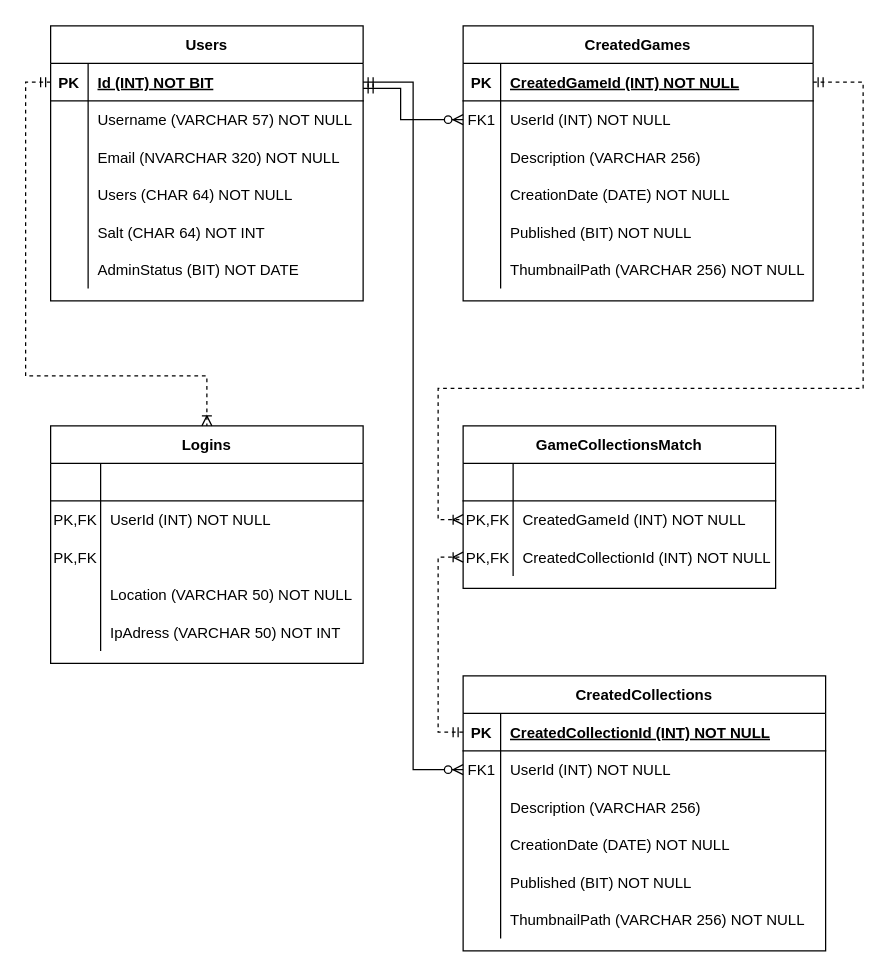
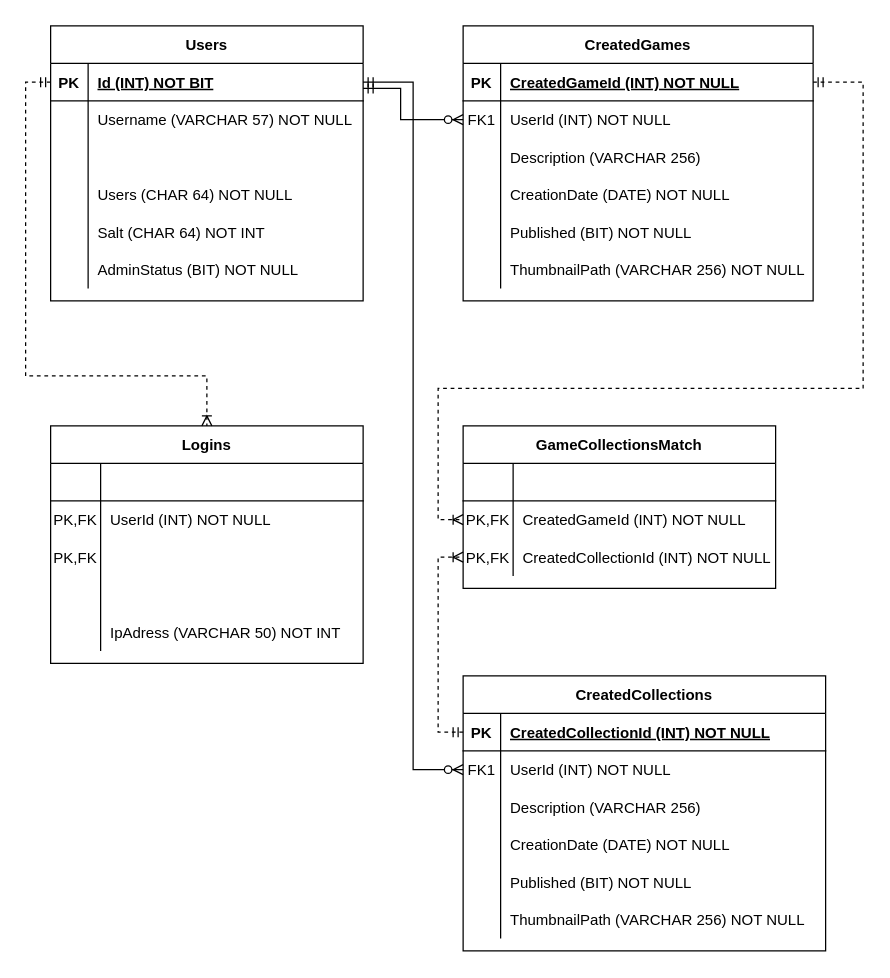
  <mxCell id="0" />
  <mxCell id="1" parent="0" />
  <mxCell id="2" value="CreatedGames" style="shape=table;startSize=30;container=1;collapsible=1;childLayout=tableLayout;fixedRows=1;rowLines=0;fontStyle=1;align=center;resizeLast=1;" parent="1" vertex="1"><mxGeometry x="370" y="20" width="280" height="220" as="geometry" /></mxCell>
  <mxCell id="3" value="" style="shape=partialRectangle;collapsible=0;dropTarget=0;pointerEvents=0;fillColor=none;points=[[0,0.5],[1,0.5]];portConstraint=eastwest;top=0;left=0;right=0;bottom=1;" parent="2" vertex="1"><mxGeometry y="30" width="280" height="30" as="geometry" /></mxCell>
  <mxCell id="4" value="PK" style="shape=partialRectangle;overflow=hidden;connectable=0;fillColor=none;top=0;left=0;bottom=0;right=0;fontStyle=1;" parent="3" vertex="1"><mxGeometry width="30" height="30" as="geometry" /></mxCell>
  <mxCell id="5" value="CreatedGameId (INT) NOT NULL " style="shape=partialRectangle;overflow=hidden;connectable=0;fillColor=none;top=0;left=0;bottom=0;right=0;align=left;spacingLeft=6;fontStyle=5;" parent="3" vertex="1"><mxGeometry x="30" width="250" height="30" as="geometry" /></mxCell>
  <mxCell id="6" value="" style="shape=partialRectangle;collapsible=0;dropTarget=0;pointerEvents=0;fillColor=none;points=[[0,0.5],[1,0.5]];portConstraint=eastwest;top=0;left=0;right=0;bottom=0;" parent="2" vertex="1"><mxGeometry y="60" width="280" height="30" as="geometry" /></mxCell>
  <mxCell id="7" value="FK1" style="shape=partialRectangle;overflow=hidden;connectable=0;fillColor=none;top=0;left=0;bottom=0;right=0;" parent="6" vertex="1"><mxGeometry width="30" height="30" as="geometry" /></mxCell>
  <mxCell id="8" value="UserId (INT) NOT NULL" style="shape=partialRectangle;overflow=hidden;connectable=0;fillColor=none;top=0;left=0;bottom=0;right=0;align=left;spacingLeft=6;" parent="6" vertex="1"><mxGeometry x="30" width="250" height="30" as="geometry" /></mxCell>
  <mxCell id="9" value="" style="shape=partialRectangle;collapsible=0;dropTarget=0;pointerEvents=0;fillColor=none;points=[[0,0.5],[1,0.5]];portConstraint=eastwest;top=0;left=0;right=0;bottom=0;" parent="2" vertex="1"><mxGeometry y="90" width="280" height="30" as="geometry" /></mxCell>
  <mxCell id="10" value="" style="shape=partialRectangle;overflow=hidden;connectable=0;fillColor=none;top=0;left=0;bottom=0;right=0;" parent="9" vertex="1"><mxGeometry width="30" height="30" as="geometry" /></mxCell>
  <mxCell id="11" value="Description (VARCHAR 256) " style="shape=partialRectangle;overflow=hidden;connectable=0;fillColor=none;top=0;left=0;bottom=0;right=0;align=left;spacingLeft=6;" parent="9" vertex="1"><mxGeometry x="30" width="250" height="30" as="geometry" /></mxCell>
  <mxCell id="12" value="" style="shape=partialRectangle;collapsible=0;dropTarget=0;pointerEvents=0;fillColor=none;points=[[0,0.5],[1,0.5]];portConstraint=eastwest;top=0;left=0;right=0;bottom=0;" parent="2" vertex="1"><mxGeometry y="120" width="280" height="30" as="geometry" /></mxCell>
  <mxCell id="13" value="" style="shape=partialRectangle;overflow=hidden;connectable=0;fillColor=none;top=0;left=0;bottom=0;right=0;" parent="12" vertex="1"><mxGeometry width="30" height="30" as="geometry" /></mxCell>
  <mxCell id="14" value="CreationDate (DATE) NOT NULL" style="shape=partialRectangle;overflow=hidden;connectable=0;fillColor=none;top=0;left=0;bottom=0;right=0;align=left;spacingLeft=6;" parent="12" vertex="1"><mxGeometry x="30" width="250" height="30" as="geometry" /></mxCell>
  <mxCell id="15" value="" style="shape=partialRectangle;collapsible=0;dropTarget=0;pointerEvents=0;fillColor=none;points=[[0,0.5],[1,0.5]];portConstraint=eastwest;top=0;left=0;right=0;bottom=0;" parent="2" vertex="1"><mxGeometry y="150" width="280" height="30" as="geometry" /></mxCell>
  <mxCell id="16" value="" style="shape=partialRectangle;overflow=hidden;connectable=0;fillColor=none;top=0;left=0;bottom=0;right=0;" parent="15" vertex="1"><mxGeometry width="30" height="30" as="geometry" /></mxCell>
  <mxCell id="17" value="Published (BIT) NOT NULL" style="shape=partialRectangle;overflow=hidden;connectable=0;fillColor=none;top=0;left=0;bottom=0;right=0;align=left;spacingLeft=6;" parent="15" vertex="1"><mxGeometry x="30" width="250" height="30" as="geometry" /></mxCell>
  <mxCell id="18" value="" style="shape=partialRectangle;collapsible=0;dropTarget=0;pointerEvents=0;fillColor=none;points=[[0,0.5],[1,0.5]];portConstraint=eastwest;top=0;left=0;right=0;bottom=0;" parent="2" vertex="1"><mxGeometry y="180" width="280" height="30" as="geometry" /></mxCell>
  <mxCell id="19" value="" style="shape=partialRectangle;overflow=hidden;connectable=0;fillColor=none;top=0;left=0;bottom=0;right=0;" parent="18" vertex="1"><mxGeometry width="30" height="30" as="geometry" /></mxCell>
  <mxCell id="20" value="ThumbnailPath (VARCHAR 256) NOT NULL" style="shape=partialRectangle;overflow=hidden;connectable=0;fillColor=none;top=0;left=0;bottom=0;right=0;align=left;spacingLeft=6;" parent="18" vertex="1"><mxGeometry x="30" width="250" height="30" as="geometry" /></mxCell>
  <mxCell id="21" value="Logins" style="shape=table;startSize=30;container=1;collapsible=1;childLayout=tableLayout;fixedRows=1;rowLines=0;fontStyle=1;align=center;resizeLast=1;" parent="1" vertex="1"><mxGeometry x="40" y="340" width="250" height="190" as="geometry" /></mxCell>
  <mxCell id="22" value="" style="shape=partialRectangle;collapsible=0;dropTarget=0;pointerEvents=0;fillColor=none;points=[[0,0.5],[1,0.5]];portConstraint=eastwest;top=0;left=0;right=0;bottom=1;" parent="21" vertex="1"><mxGeometry y="30" width="250" height="30" as="geometry" /></mxCell>
  <mxCell id="23" value="" style="shape=partialRectangle;overflow=hidden;connectable=0;fillColor=none;top=0;left=0;bottom=0;right=0;fontStyle=1;" parent="22" vertex="1"><mxGeometry width="40" height="30" as="geometry" /></mxCell>
  <mxCell id="24" value="" style="shape=partialRectangle;overflow=hidden;connectable=0;fillColor=none;top=0;left=0;bottom=0;right=0;align=left;spacingLeft=6;fontStyle=5;" parent="22" vertex="1"><mxGeometry x="40" width="210" height="30" as="geometry" /></mxCell>
  <mxCell id="25" value="" style="shape=partialRectangle;collapsible=0;dropTarget=0;pointerEvents=0;fillColor=none;points=[[0,0.5],[1,0.5]];portConstraint=eastwest;top=0;left=0;right=0;bottom=0;" parent="21" vertex="1"><mxGeometry y="60" width="250" height="30" as="geometry" /></mxCell>
  <mxCell id="26" value="PK,FK" style="shape=partialRectangle;overflow=hidden;connectable=0;fillColor=none;top=0;left=0;bottom=0;right=0;" parent="25" vertex="1"><mxGeometry width="40" height="30" as="geometry" /></mxCell>
  <mxCell id="27" value="UserId (INT) NOT NULL" style="shape=partialRectangle;overflow=hidden;connectable=0;fillColor=none;top=0;left=0;bottom=0;right=0;align=left;spacingLeft=6;" parent="25" vertex="1"><mxGeometry x="40" width="210" height="30" as="geometry" /></mxCell>
  <mxCell id="28" value="" style="shape=partialRectangle;collapsible=0;dropTarget=0;pointerEvents=0;fillColor=none;points=[[0,0.5],[1,0.5]];portConstraint=eastwest;top=0;left=0;right=0;bottom=0;" parent="21" vertex="1"><mxGeometry y="90" width="250" height="30" as="geometry" /></mxCell>
  <mxCell id="29" value="PK,FK" style="shape=partialRectangle;overflow=hidden;connectable=0;fillColor=none;top=0;left=0;bottom=0;right=0;" parent="28" vertex="1"><mxGeometry width="40" height="30" as="geometry" /></mxCell>
  <mxCell id="30" value="" style="shape=partialRectangle;collapsible=0;dropTarget=0;pointerEvents=0;fillColor=none;points=[[0,0.5],[1,0.5]];portConstraint=eastwest;top=0;left=0;right=0;bottom=0;" parent="21" vertex="1"><mxGeometry y="120" width="250" height="30" as="geometry" /></mxCell>
  <mxCell id="31" value="" style="shape=partialRectangle;overflow=hidden;connectable=0;fillColor=none;top=0;left=0;bottom=0;right=0;" parent="30" vertex="1"><mxGeometry width="40" height="30" as="geometry" /></mxCell>
- <mxCell id="32" value="Location (VARCHAR 50) NOT NULL" style="shape=partialRectangle;overflow=hidden;connectable=0;fillColor=none;top=0;left=0;bottom=0;right=0;align=left;spacingLeft=6;" parent="30" vertex="1"><mxGeometry x="40" width="210" height="30" as="geometry" /></mxCell>
  <mxCell id="33" value="" style="shape=partialRectangle;collapsible=0;dropTarget=0;pointerEvents=0;fillColor=none;points=[[0,0.5],[1,0.5]];portConstraint=eastwest;top=0;left=0;right=0;bottom=0;" parent="21" vertex="1"><mxGeometry y="150" width="250" height="30" as="geometry" /></mxCell>
  <mxCell id="34" value="" style="shape=partialRectangle;overflow=hidden;connectable=0;fillColor=none;top=0;left=0;bottom=0;right=0;" parent="33" vertex="1"><mxGeometry width="40" height="30" as="geometry" /></mxCell>
  <mxCell id="35" value="IpAdress (VARCHAR 50) NOT INT" style="shape=partialRectangle;overflow=hidden;connectable=0;fillColor=none;top=0;left=0;bottom=0;right=0;align=left;spacingLeft=6;" parent="33" vertex="1"><mxGeometry x="40" width="210" height="30" as="geometry" /></mxCell>
  <mxCell id="36" value="Users" style="shape=table;startSize=30;container=1;collapsible=1;childLayout=tableLayout;fixedRows=1;rowLines=0;fontStyle=1;align=center;resizeLast=1;" parent="1" vertex="1"><mxGeometry x="40" y="20" width="250" height="220" as="geometry" /></mxCell>
  <mxCell id="37" value="" style="shape=partialRectangle;collapsible=0;dropTarget=0;pointerEvents=0;fillColor=none;points=[[0,0.5],[1,0.5]];portConstraint=eastwest;top=0;left=0;right=0;bottom=1;" parent="36" vertex="1"><mxGeometry y="30" width="250" height="30" as="geometry" /></mxCell>
  <mxCell id="38" value="PK" style="shape=partialRectangle;overflow=hidden;connectable=0;fillColor=none;top=0;left=0;bottom=0;right=0;fontStyle=1;" parent="37" vertex="1"><mxGeometry width="30" height="30" as="geometry" /></mxCell>
  <mxCell id="39" value="Id (INT) NOT BIT" style="shape=partialRectangle;overflow=hidden;connectable=0;fillColor=none;top=0;left=0;bottom=0;right=0;align=left;spacingLeft=6;fontStyle=5;" parent="37" vertex="1"><mxGeometry x="30" width="220" height="30" as="geometry" /></mxCell>
  <mxCell id="40" value="" style="shape=partialRectangle;collapsible=0;dropTarget=0;pointerEvents=0;fillColor=none;points=[[0,0.5],[1,0.5]];portConstraint=eastwest;top=0;left=0;right=0;bottom=0;" parent="36" vertex="1"><mxGeometry y="60" width="250" height="30" as="geometry" /></mxCell>
  <mxCell id="41" value="" style="shape=partialRectangle;overflow=hidden;connectable=0;fillColor=none;top=0;left=0;bottom=0;right=0;" parent="40" vertex="1"><mxGeometry width="30" height="30" as="geometry" /></mxCell>
  <mxCell id="42" value="Username (VARCHAR 57) NOT NULL" style="shape=partialRectangle;overflow=hidden;connectable=0;fillColor=none;top=0;left=0;bottom=0;right=0;align=left;spacingLeft=6;" parent="40" vertex="1"><mxGeometry x="30" width="220" height="30" as="geometry" /></mxCell>
  <mxCell id="43" value="" style="shape=partialRectangle;collapsible=0;dropTarget=0;pointerEvents=0;fillColor=none;points=[[0,0.5],[1,0.5]];portConstraint=eastwest;top=0;left=0;right=0;bottom=0;" parent="36" vertex="1"><mxGeometry y="90" width="250" height="30" as="geometry" /></mxCell>
  <mxCell id="44" value="" style="shape=partialRectangle;overflow=hidden;connectable=0;fillColor=none;top=0;left=0;bottom=0;right=0;" parent="43" vertex="1"><mxGeometry width="30" height="30" as="geometry" /></mxCell>
- <mxCell id="45" value="Email (NVARCHAR 320) NOT NULL" style="shape=partialRectangle;overflow=hidden;connectable=0;fillColor=none;top=0;left=0;bottom=0;right=0;align=left;spacingLeft=6;" parent="43" vertex="1"><mxGeometry x="30" width="220" height="30" as="geometry" /></mxCell>
  <mxCell id="46" value="" style="shape=partialRectangle;collapsible=0;dropTarget=0;pointerEvents=0;fillColor=none;points=[[0,0.5],[1,0.5]];portConstraint=eastwest;top=0;left=0;right=0;bottom=0;" parent="36" vertex="1"><mxGeometry y="120" width="250" height="30" as="geometry" /></mxCell>
  <mxCell id="47" value="" style="shape=partialRectangle;overflow=hidden;connectable=0;fillColor=none;top=0;left=0;bottom=0;right=0;" parent="46" vertex="1"><mxGeometry width="30" height="30" as="geometry" /></mxCell>
  <mxCell id="48" value="Users (CHAR 64) NOT NULL" style="shape=partialRectangle;overflow=hidden;connectable=0;fillColor=none;top=0;left=0;bottom=0;right=0;align=left;spacingLeft=6;" parent="46" vertex="1"><mxGeometry x="30" width="220" height="30" as="geometry" /></mxCell>
  <mxCell id="49" value="" style="shape=partialRectangle;collapsible=0;dropTarget=0;pointerEvents=0;fillColor=none;points=[[0,0.5],[1,0.5]];portConstraint=eastwest;top=0;left=0;right=0;bottom=0;" parent="36" vertex="1"><mxGeometry y="150" width="250" height="30" as="geometry" /></mxCell>
  <mxCell id="50" value="" style="shape=partialRectangle;overflow=hidden;connectable=0;fillColor=none;top=0;left=0;bottom=0;right=0;" parent="49" vertex="1"><mxGeometry width="30" height="30" as="geometry" /></mxCell>
  <mxCell id="51" value="Salt (CHAR 64) NOT INT" style="shape=partialRectangle;overflow=hidden;connectable=0;fillColor=none;top=0;left=0;bottom=0;right=0;align=left;spacingLeft=6;" parent="49" vertex="1"><mxGeometry x="30" width="220" height="30" as="geometry" /></mxCell>
  <mxCell id="52" value="" style="shape=partialRectangle;collapsible=0;dropTarget=0;pointerEvents=0;fillColor=none;points=[[0,0.5],[1,0.5]];portConstraint=eastwest;top=0;left=0;right=0;bottom=0;" parent="36" vertex="1"><mxGeometry y="180" width="250" height="30" as="geometry" /></mxCell>
  <mxCell id="53" value="" style="shape=partialRectangle;overflow=hidden;connectable=0;fillColor=none;top=0;left=0;bottom=0;right=0;" parent="52" vertex="1"><mxGeometry width="30" height="30" as="geometry" /></mxCell>
- <mxCell id="54" value="AdminStatus (BIT) NOT DATE" style="shape=partialRectangle;overflow=hidden;connectable=0;fillColor=none;top=0;left=0;bottom=0;right=0;align=left;spacingLeft=6;" parent="52" vertex="1"><mxGeometry x="30" width="220" height="30" as="geometry" /></mxCell>
+ <mxCell id="54" value="AdminStatus (BIT) NOT NULL" style="shape=partialRectangle;overflow=hidden;connectable=0;fillColor=none;top=0;left=0;bottom=0;right=0;align=left;spacingLeft=6;" parent="52" vertex="1"><mxGeometry x="30" width="220" height="30" as="geometry" /></mxCell>
  <mxCell id="55" value="CreatedCollections" style="shape=table;startSize=30;container=1;collapsible=1;childLayout=tableLayout;fixedRows=1;rowLines=0;fontStyle=1;align=center;resizeLast=1;" parent="1" vertex="1"><mxGeometry x="370" y="540" width="290" height="220" as="geometry" /></mxCell>
  <mxCell id="56" value="" style="shape=partialRectangle;collapsible=0;dropTarget=0;pointerEvents=0;fillColor=none;points=[[0,0.5],[1,0.5]];portConstraint=eastwest;top=0;left=0;right=0;bottom=1;" parent="55" vertex="1"><mxGeometry y="30" width="290" height="30" as="geometry" /></mxCell>
  <mxCell id="57" value="PK" style="shape=partialRectangle;overflow=hidden;connectable=0;fillColor=none;top=0;left=0;bottom=0;right=0;fontStyle=1;" parent="56" vertex="1"><mxGeometry width="30" height="30" as="geometry" /></mxCell>
  <mxCell id="58" value="CreatedCollectionId (INT) NOT NULL " style="shape=partialRectangle;overflow=hidden;connectable=0;fillColor=none;top=0;left=0;bottom=0;right=0;align=left;spacingLeft=6;fontStyle=5;" parent="56" vertex="1"><mxGeometry x="30" width="260" height="30" as="geometry" /></mxCell>
  <mxCell id="59" value="" style="shape=partialRectangle;collapsible=0;dropTarget=0;pointerEvents=0;fillColor=none;points=[[0,0.5],[1,0.5]];portConstraint=eastwest;top=0;left=0;right=0;bottom=0;" parent="55" vertex="1"><mxGeometry y="60" width="290" height="30" as="geometry" /></mxCell>
  <mxCell id="60" value="FK1" style="shape=partialRectangle;overflow=hidden;connectable=0;fillColor=none;top=0;left=0;bottom=0;right=0;" parent="59" vertex="1"><mxGeometry width="30" height="30" as="geometry" /></mxCell>
  <mxCell id="61" value="UserId (INT) NOT NULL" style="shape=partialRectangle;overflow=hidden;connectable=0;fillColor=none;top=0;left=0;bottom=0;right=0;align=left;spacingLeft=6;" parent="59" vertex="1"><mxGeometry x="30" width="260" height="30" as="geometry" /></mxCell>
  <mxCell id="62" value="" style="shape=partialRectangle;collapsible=0;dropTarget=0;pointerEvents=0;fillColor=none;points=[[0,0.5],[1,0.5]];portConstraint=eastwest;top=0;left=0;right=0;bottom=0;" parent="55" vertex="1"><mxGeometry y="90" width="290" height="30" as="geometry" /></mxCell>
  <mxCell id="63" value="" style="shape=partialRectangle;overflow=hidden;connectable=0;fillColor=none;top=0;left=0;bottom=0;right=0;" parent="62" vertex="1"><mxGeometry width="30" height="30" as="geometry" /></mxCell>
  <mxCell id="64" value="Description (VARCHAR 256) " style="shape=partialRectangle;overflow=hidden;connectable=0;fillColor=none;top=0;left=0;bottom=0;right=0;align=left;spacingLeft=6;" parent="62" vertex="1"><mxGeometry x="30" width="260" height="30" as="geometry" /></mxCell>
  <mxCell id="65" value="" style="shape=partialRectangle;collapsible=0;dropTarget=0;pointerEvents=0;fillColor=none;points=[[0,0.5],[1,0.5]];portConstraint=eastwest;top=0;left=0;right=0;bottom=0;" parent="55" vertex="1"><mxGeometry y="120" width="290" height="30" as="geometry" /></mxCell>
  <mxCell id="66" value="" style="shape=partialRectangle;overflow=hidden;connectable=0;fillColor=none;top=0;left=0;bottom=0;right=0;" parent="65" vertex="1"><mxGeometry width="30" height="30" as="geometry" /></mxCell>
  <mxCell id="67" value="CreationDate (DATE) NOT NULL" style="shape=partialRectangle;overflow=hidden;connectable=0;fillColor=none;top=0;left=0;bottom=0;right=0;align=left;spacingLeft=6;" parent="65" vertex="1"><mxGeometry x="30" width="260" height="30" as="geometry" /></mxCell>
  <mxCell id="68" value="" style="shape=partialRectangle;collapsible=0;dropTarget=0;pointerEvents=0;fillColor=none;points=[[0,0.5],[1,0.5]];portConstraint=eastwest;top=0;left=0;right=0;bottom=0;" parent="55" vertex="1"><mxGeometry y="150" width="290" height="30" as="geometry" /></mxCell>
  <mxCell id="69" value="" style="shape=partialRectangle;overflow=hidden;connectable=0;fillColor=none;top=0;left=0;bottom=0;right=0;" parent="68" vertex="1"><mxGeometry width="30" height="30" as="geometry" /></mxCell>
  <mxCell id="70" value="Published (BIT) NOT NULL" style="shape=partialRectangle;overflow=hidden;connectable=0;fillColor=none;top=0;left=0;bottom=0;right=0;align=left;spacingLeft=6;" parent="68" vertex="1"><mxGeometry x="30" width="260" height="30" as="geometry" /></mxCell>
  <mxCell id="71" value="" style="shape=partialRectangle;collapsible=0;dropTarget=0;pointerEvents=0;fillColor=none;points=[[0,0.5],[1,0.5]];portConstraint=eastwest;top=0;left=0;right=0;bottom=0;" parent="55" vertex="1"><mxGeometry y="180" width="290" height="30" as="geometry" /></mxCell>
  <mxCell id="72" value="" style="shape=partialRectangle;overflow=hidden;connectable=0;fillColor=none;top=0;left=0;bottom=0;right=0;" parent="71" vertex="1"><mxGeometry width="30" height="30" as="geometry" /></mxCell>
  <mxCell id="73" value="ThumbnailPath (VARCHAR 256) NOT NULL" style="shape=partialRectangle;overflow=hidden;connectable=0;fillColor=none;top=0;left=0;bottom=0;right=0;align=left;spacingLeft=6;" parent="71" vertex="1"><mxGeometry x="30" width="260" height="30" as="geometry" /></mxCell>
  <mxCell id="74" style="edgeStyle=orthogonalEdgeStyle;rounded=0;orthogonalLoop=1;jettySize=auto;html=1;startArrow=ERmandOne;startFill=0;endArrow=ERzeroToMany;endFill=1;" parent="1" source="37" target="6" edge="1"><mxGeometry relative="1" as="geometry"><Array as="points"><mxPoint x="320" y="70" /><mxPoint x="320" y="95" /></Array></mxGeometry></mxCell>
  <mxCell id="75" style="edgeStyle=orthogonalEdgeStyle;rounded=0;orthogonalLoop=1;jettySize=auto;html=1;startArrow=ERmandOne;startFill=0;endArrow=ERoneToMany;endFill=0;dashed=1;" parent="1" source="37" target="21" edge="1"><mxGeometry relative="1" as="geometry"><Array as="points"><mxPoint x="20" y="65" /><mxPoint x="20" y="300" /><mxPoint x="165" y="300" /></Array></mxGeometry></mxCell>
  <mxCell id="76" value="GameCollectionsMatch" style="shape=table;startSize=30;container=1;collapsible=1;childLayout=tableLayout;fixedRows=1;rowLines=0;fontStyle=1;align=center;resizeLast=1;" parent="1" vertex="1"><mxGeometry x="370" y="340" width="250" height="130" as="geometry" /></mxCell>
  <mxCell id="77" value="" style="shape=partialRectangle;collapsible=0;dropTarget=0;pointerEvents=0;fillColor=none;points=[[0,0.5],[1,0.5]];portConstraint=eastwest;top=0;left=0;right=0;bottom=1;" parent="76" vertex="1"><mxGeometry y="30" width="250" height="30" as="geometry" /></mxCell>
  <mxCell id="78" value="" style="shape=partialRectangle;overflow=hidden;connectable=0;fillColor=none;top=0;left=0;bottom=0;right=0;fontStyle=1;" parent="77" vertex="1"><mxGeometry width="40" height="30" as="geometry" /></mxCell>
  <mxCell id="79" value="" style="shape=partialRectangle;overflow=hidden;connectable=0;fillColor=none;top=0;left=0;bottom=0;right=0;align=left;spacingLeft=6;fontStyle=5;" parent="77" vertex="1"><mxGeometry x="40" width="210" height="30" as="geometry" /></mxCell>
  <mxCell id="80" value="" style="shape=partialRectangle;collapsible=0;dropTarget=0;pointerEvents=0;fillColor=none;points=[[0,0.5],[1,0.5]];portConstraint=eastwest;top=0;left=0;right=0;bottom=0;" parent="76" vertex="1"><mxGeometry y="60" width="250" height="30" as="geometry" /></mxCell>
  <mxCell id="81" value="PK,FK" style="shape=partialRectangle;overflow=hidden;connectable=0;fillColor=none;top=0;left=0;bottom=0;right=0;" parent="80" vertex="1"><mxGeometry width="40" height="30" as="geometry" /></mxCell>
  <mxCell id="82" value="CreatedGameId (INT) NOT NULL" style="shape=partialRectangle;overflow=hidden;connectable=0;fillColor=none;top=0;left=0;bottom=0;right=0;align=left;spacingLeft=6;" parent="80" vertex="1"><mxGeometry x="40" width="210" height="30" as="geometry" /></mxCell>
  <mxCell id="83" value="" style="shape=partialRectangle;collapsible=0;dropTarget=0;pointerEvents=0;fillColor=none;points=[[0,0.5],[1,0.5]];portConstraint=eastwest;top=0;left=0;right=0;bottom=0;" parent="76" vertex="1"><mxGeometry y="90" width="250" height="30" as="geometry" /></mxCell>
  <mxCell id="84" value="PK,FK" style="shape=partialRectangle;overflow=hidden;connectable=0;fillColor=none;top=0;left=0;bottom=0;right=0;" parent="83" vertex="1"><mxGeometry width="40" height="30" as="geometry" /></mxCell>
  <mxCell id="85" value="CreatedCollectionId (INT) NOT NULL" style="shape=partialRectangle;overflow=hidden;connectable=0;fillColor=none;top=0;left=0;bottom=0;right=0;align=left;spacingLeft=6;" parent="83" vertex="1"><mxGeometry x="40" width="210" height="30" as="geometry" /></mxCell>
  <mxCell id="86" style="edgeStyle=orthogonalEdgeStyle;rounded=0;orthogonalLoop=1;jettySize=auto;html=1;entryX=0;entryY=0.5;entryDx=0;entryDy=0;dashed=1;startArrow=ERmandOne;startFill=0;endArrow=ERoneToMany;endFill=0;" parent="1" source="3" target="80" edge="1"><mxGeometry relative="1" as="geometry"><Array as="points"><mxPoint x="690" y="65" /><mxPoint x="690" y="310" /><mxPoint x="350" y="310" /><mxPoint x="350" y="415" /></Array></mxGeometry></mxCell>
  <mxCell id="87" style="rounded=0;orthogonalLoop=1;jettySize=auto;html=1;entryX=0;entryY=0.5;entryDx=0;entryDy=0;edgeStyle=orthogonalEdgeStyle;dashed=1;startArrow=ERmandOne;startFill=0;endArrow=ERoneToMany;endFill=0;" parent="1" source="56" target="83" edge="1"><mxGeometry relative="1" as="geometry"><Array as="points"><mxPoint x="350" y="585" /><mxPoint x="350" y="445" /></Array></mxGeometry></mxCell>
  <mxCell id="88" style="edgeStyle=orthogonalEdgeStyle;rounded=0;orthogonalLoop=1;jettySize=auto;html=1;entryX=0;entryY=0.5;entryDx=0;entryDy=0;startArrow=ERmandOne;startFill=0;endArrow=ERzeroToMany;endFill=1;" parent="1" source="37" target="59" edge="1"><mxGeometry relative="1" as="geometry" /></mxCell>
